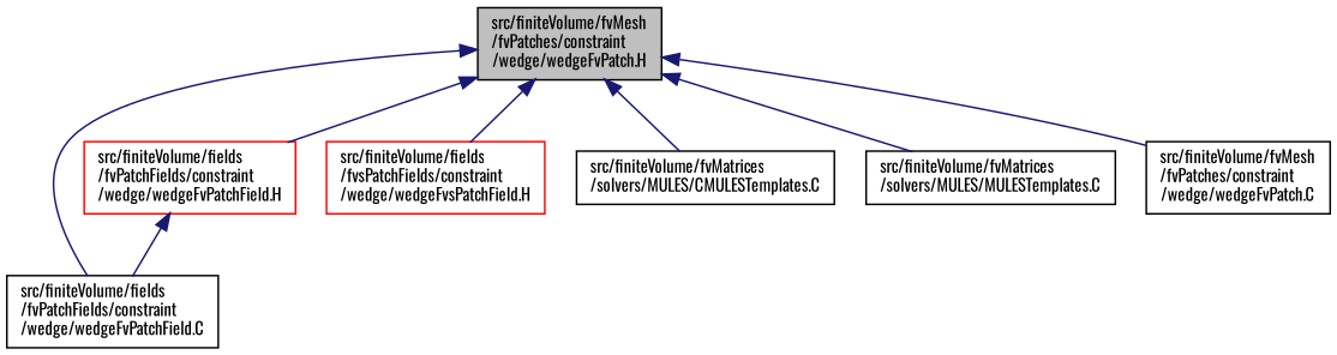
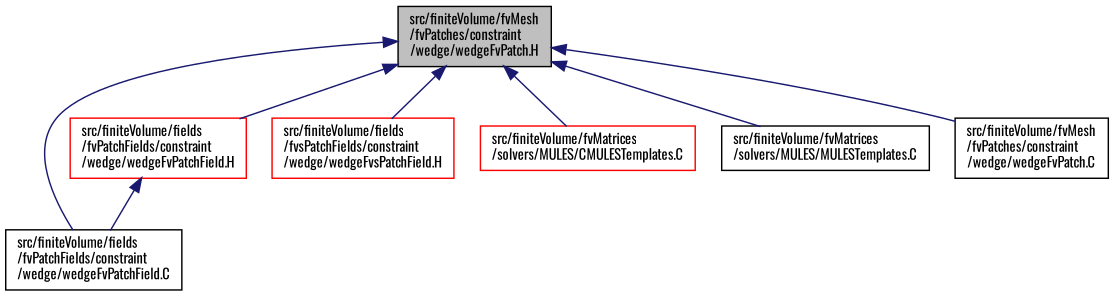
  digraph {
    fontname=Oswald
    node [color=black fontname=Oswald fontsize=10 shape=record]
    edge [color=midnightblue dir=back fontname=Oswald fontsize=10 labelfontname=FreeSans labelfontsize=10 style=solid]
    n1 [fillcolor=grey75 fontcolor=black height=0.2 label="src/finiteVolume/fvMesh\l/fvPatches/constraint\l/wedge/wedgeFvPatch.H" style=filled width=0.4]
    n2 [height=0.2 label="src/finiteVolume/fields\l/fvPatchFields/constraint\l/wedge/wedgeFvPatchField.C" width=0.4]
    n3 [color=red height=0.2 label="src/finiteVolume/fields\l/fvPatchFields/constraint\l/wedge/wedgeFvPatchField.H" width=0.4]
    n4 [color=red height=0.2 label="src/finiteVolume/fields\l/fvsPatchFields/constraint\l/wedge/wedgeFvsPatchField.H" width=0.4]
-   n5 [height=0.2 label="src/finiteVolume/fvMatrices\l/solvers/MULES/CMULESTemplates.C" width=0.4]
+   n5 [color=red height=0.2 label="src/finiteVolume/fvMatrices\l/solvers/MULES/CMULESTemplates.C" width=0.4]
    n6 [height=0.2 label="src/finiteVolume/fvMatrices\l/solvers/MULES/MULESTemplates.C" width=0.4]
    n7 [height=0.2 label="src/finiteVolume/fvMesh\l/fvPatches/constraint\l/wedge/wedgeFvPatch.C" width=0.4]
    n1 -> n2
    n1 -> n3
    n1 -> n4
    n1 -> n5
    n1 -> n6
    n1 -> n7
    n3 -> n2
  }
